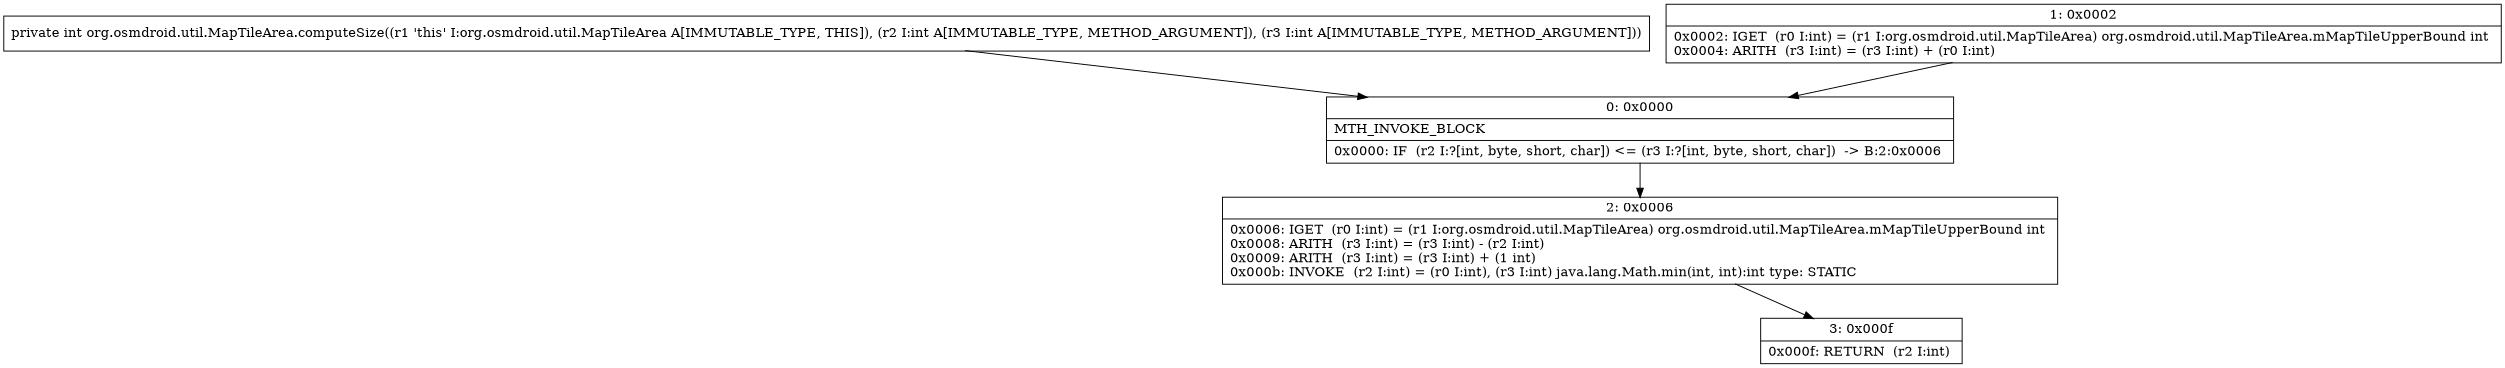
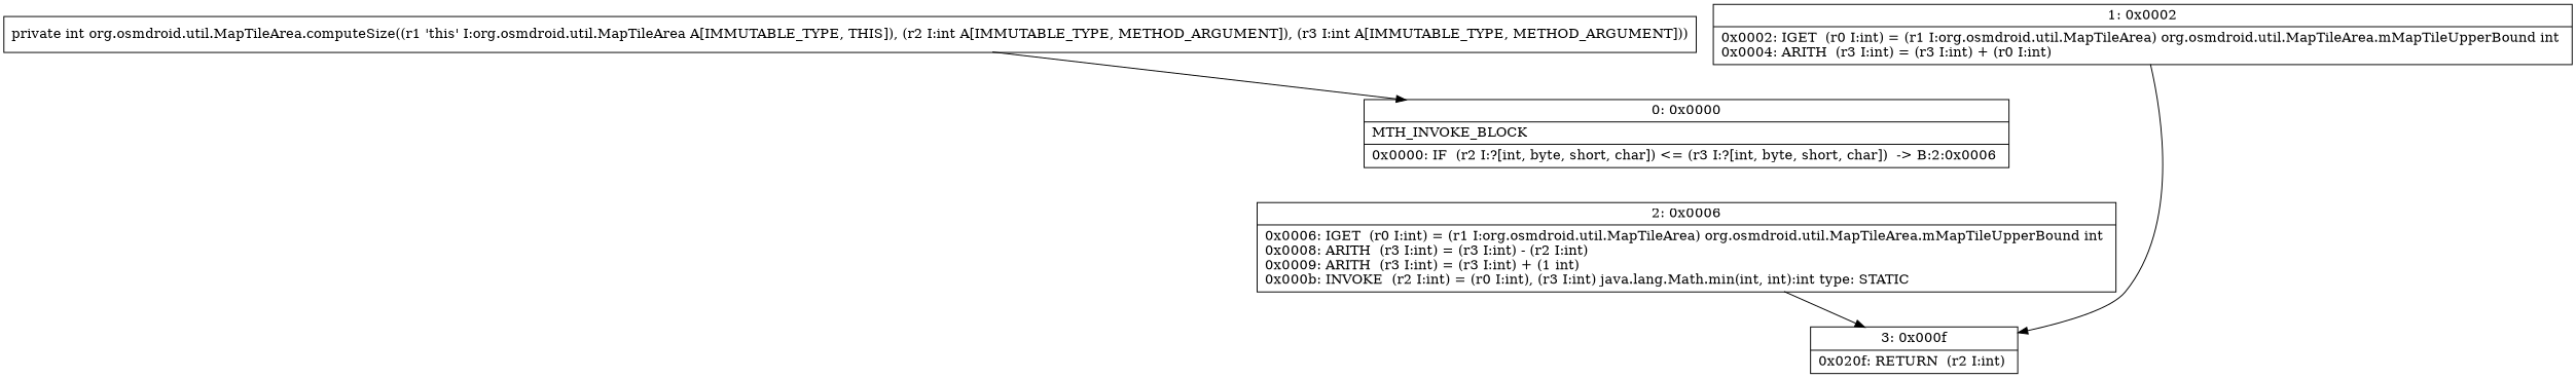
  digraph {
    node [shape=record]
    n1 [label="{0\:\ 0x0000|MTH_INVOKE_BLOCK\l|0x0000: IF  (r2 I:?[int, byte, short, char]) \<= (r3 I:?[int, byte, short, char])  \-\> B:2:0x0006 \l}"]
    n2 [label="{2\:\ 0x0006|0x0006: IGET  (r0 I:int) = (r1 I:org.osmdroid.util.MapTileArea) org.osmdroid.util.MapTileArea.mMapTileUpperBound int \l0x0008: ARITH  (r3 I:int) = (r3 I:int) \- (r2 I:int) \l0x0009: ARITH  (r3 I:int) = (r3 I:int) + (1 int) \l0x000b: INVOKE  (r2 I:int) = (r0 I:int), (r3 I:int) java.lang.Math.min(int, int):int type: STATIC \l}"]
    n3 [label="{1\:\ 0x0002|0x0002: IGET  (r0 I:int) = (r1 I:org.osmdroid.util.MapTileArea) org.osmdroid.util.MapTileArea.mMapTileUpperBound int \l0x0004: ARITH  (r3 I:int) = (r3 I:int) + (r0 I:int) \l}"]
-   n4 [label="{3\:\ 0x000f|0x000f: RETURN  (r2 I:int) \l}"]
+   n4 [label="{3\:\ 0x000f|0x020f: RETURN  (r2 I:int) \l}"]
    n5 [label="{private int org.osmdroid.util.MapTileArea.computeSize((r1 'this' I:org.osmdroid.util.MapTileArea A[IMMUTABLE_TYPE, THIS]), (r2 I:int A[IMMUTABLE_TYPE, METHOD_ARGUMENT]), (r3 I:int A[IMMUTABLE_TYPE, METHOD_ARGUMENT])) }"]
-   n1 -> n2
    n2 -> n4
-   n3 -> n1
+   n3 -> n4
    n5 -> n1
  }
